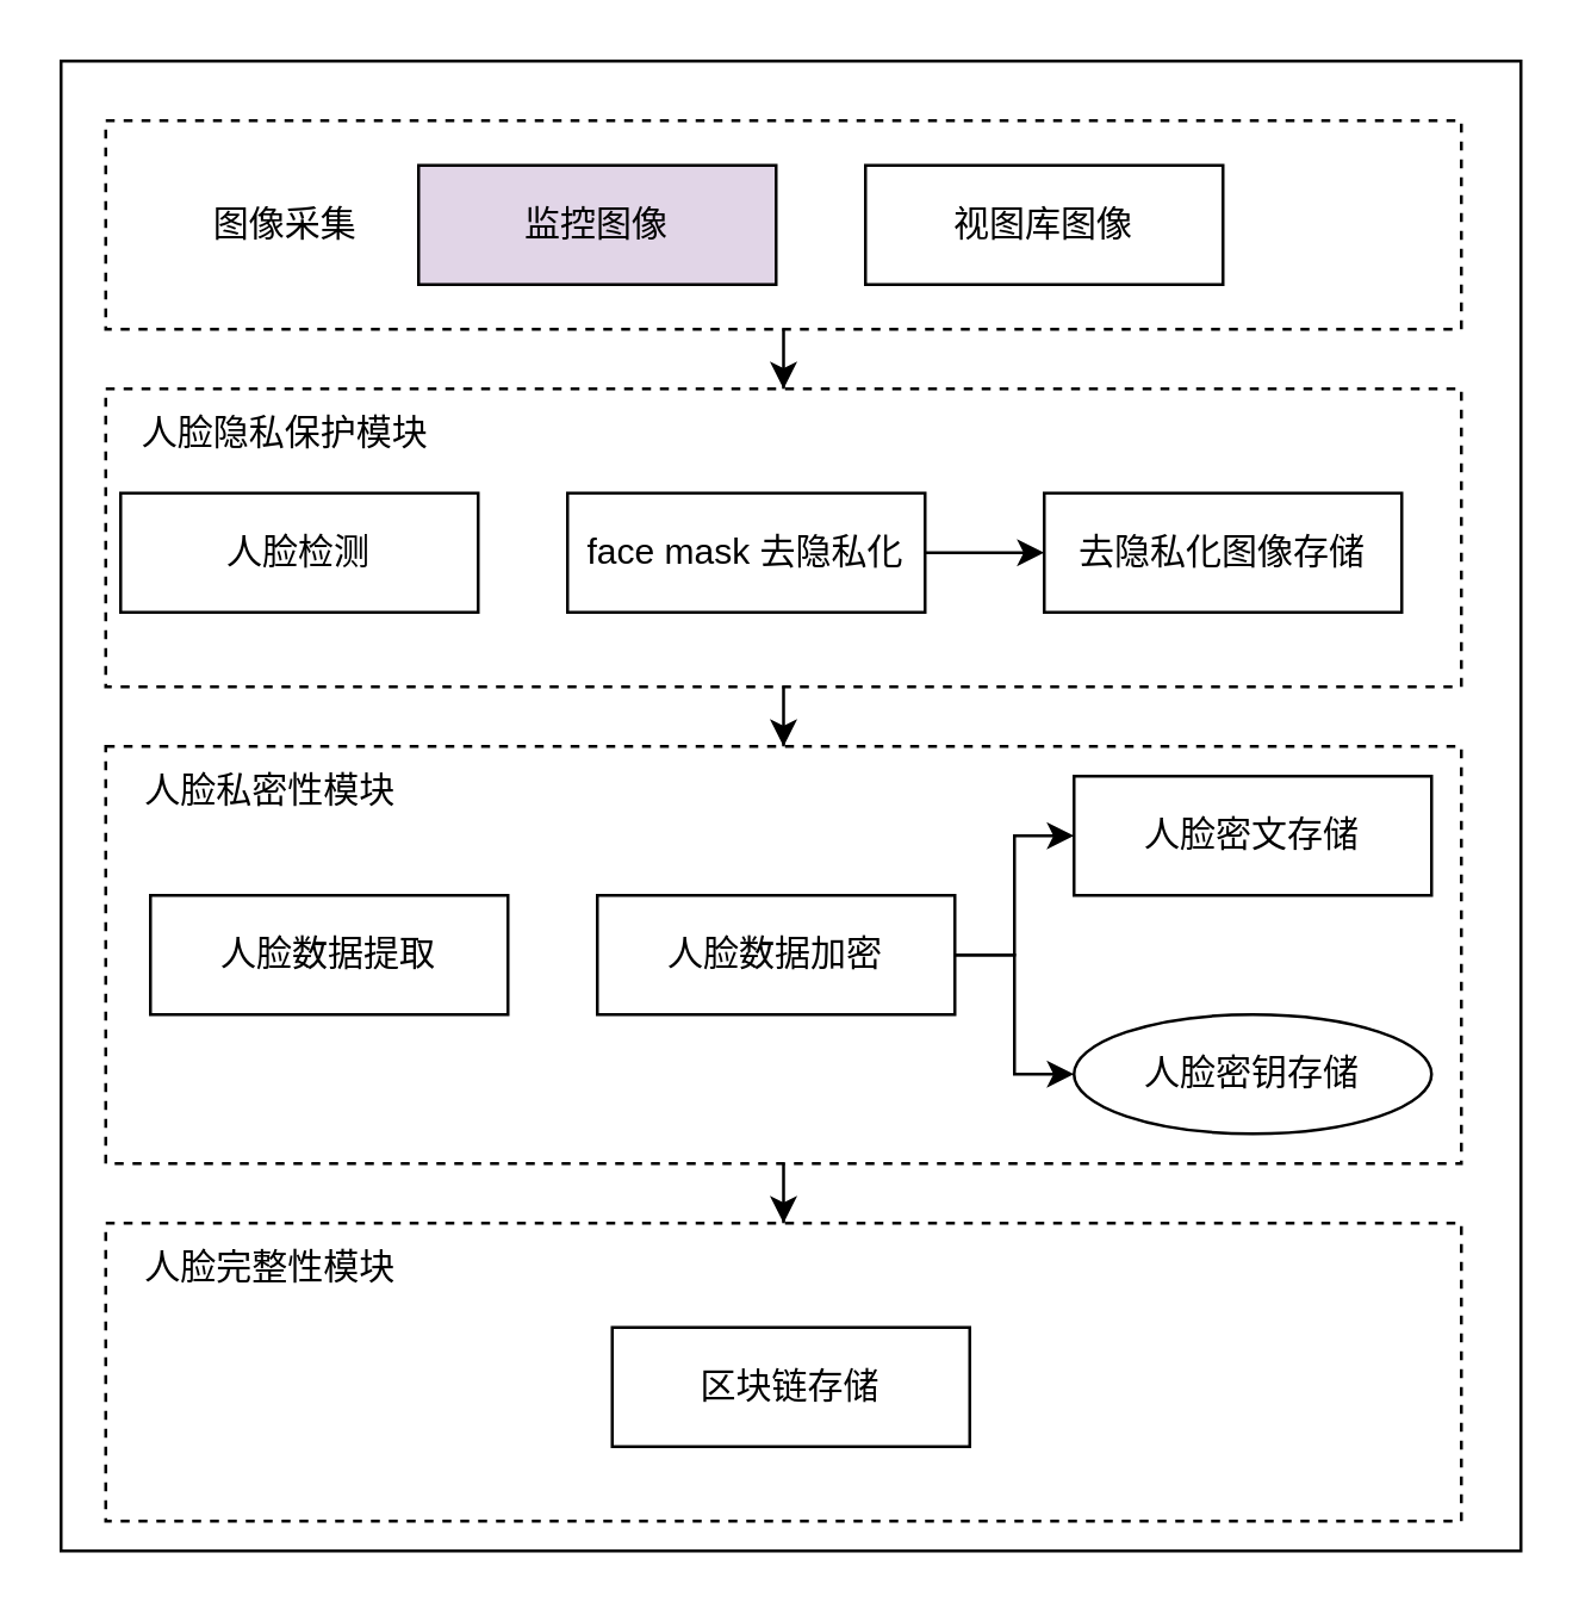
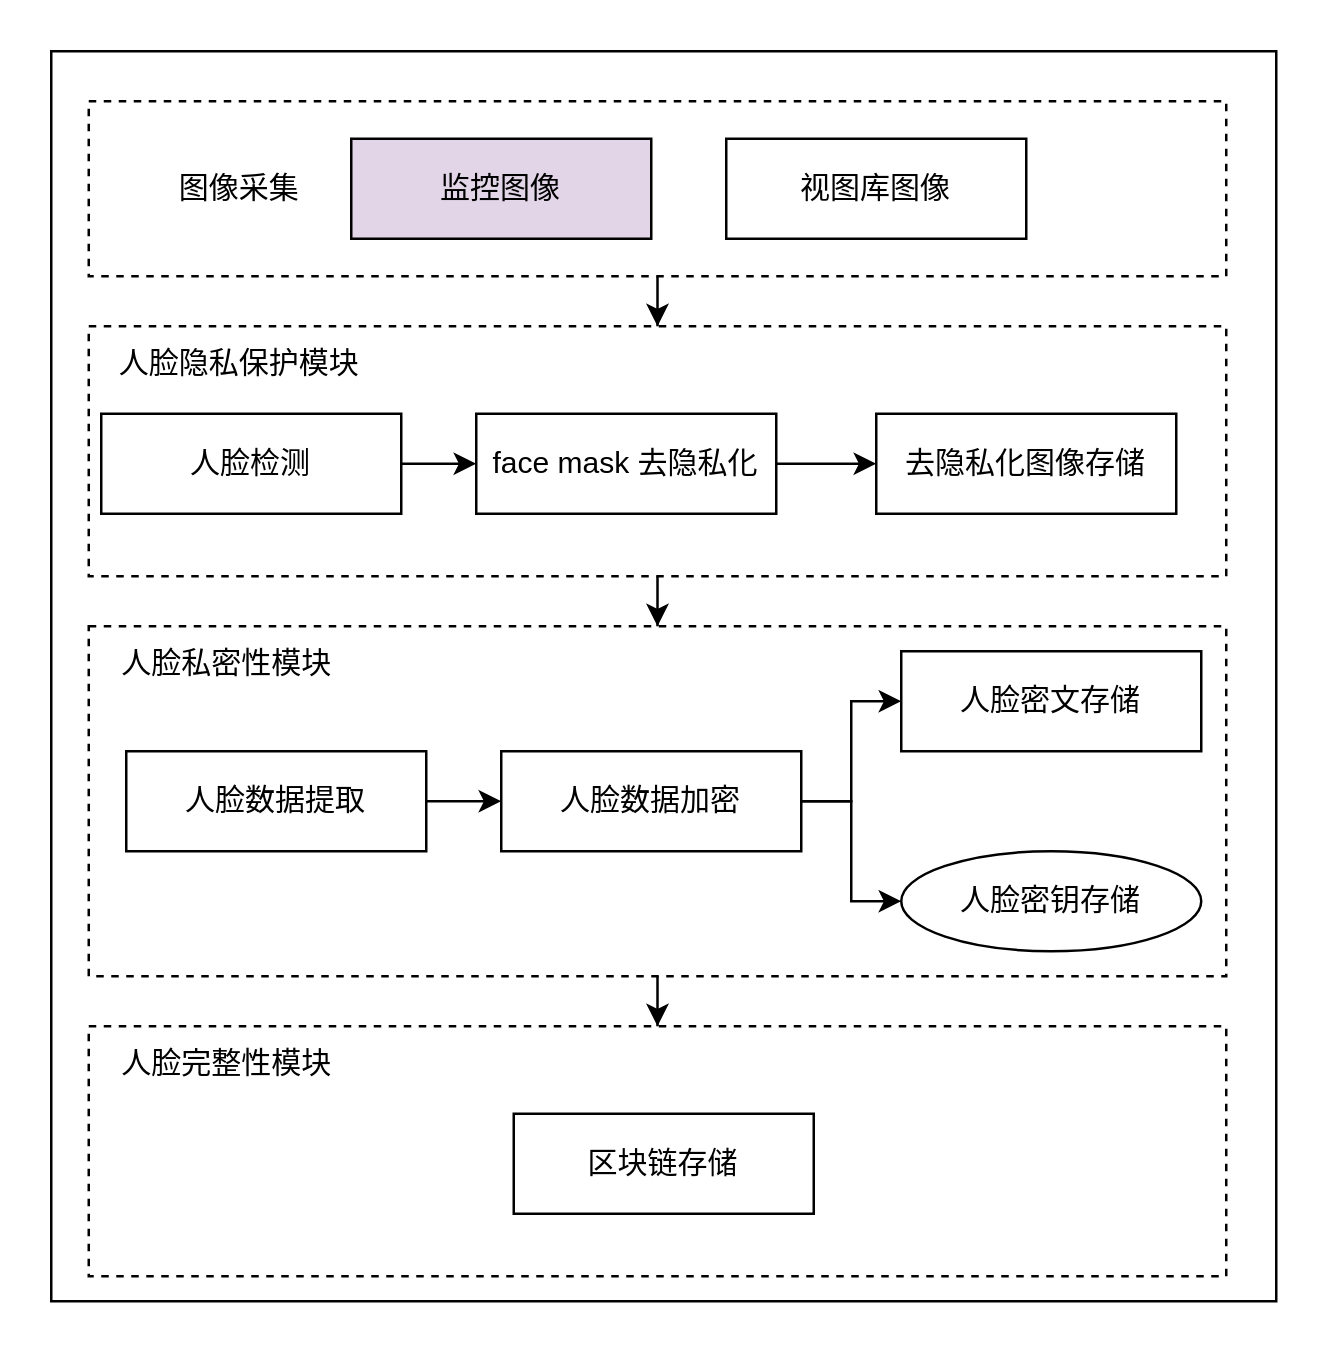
  <mxCell id="0" />
  <mxCell id="1" parent="0" />
  <mxCell id="2" value="" style="rounded=0;whiteSpace=wrap;html=1;fillColor=none;" parent="1" vertex="1"><mxGeometry x="20" y="20" width="490" height="500" as="geometry" /></mxCell>
  <mxCell id="3" value="" style="rounded=0;whiteSpace=wrap;html=1;fillColor=none;dashed=1;" parent="1" vertex="1"><mxGeometry x="35" y="410" width="455" height="100" as="geometry" /></mxCell>
  <mxCell id="4" value="" style="rounded=0;whiteSpace=wrap;html=1;fillColor=none;dashed=1;" parent="1" vertex="1"><mxGeometry x="35" y="250" width="455" height="140" as="geometry" /></mxCell>
  <mxCell id="5" value="" style="rounded=0;whiteSpace=wrap;html=1;fillColor=none;dashed=1;" parent="1" vertex="1"><mxGeometry x="35" y="130" width="455" height="100" as="geometry" /></mxCell>
  <mxCell id="6" value="" style="rounded=0;whiteSpace=wrap;html=1;fillColor=none;dashed=1;" parent="1" vertex="1"><mxGeometry x="35" y="40" width="455" height="70" as="geometry" /></mxCell>
  <mxCell id="7" value="监控图像" style="rounded=0;whiteSpace=wrap;html=1;fontSize=12;glass=0;strokeWidth=1;shadow=0;fillColor=#e1d5e7;" parent="1" vertex="1"><mxGeometry x="140" y="55" width="120" height="40" as="geometry" /></mxCell>
  <mxCell id="8" value="图像采集" style="text;html=1;align=center;verticalAlign=middle;resizable=0;points=[];autosize=1;strokeColor=none;fillColor=none;" parent="1" vertex="1"><mxGeometry x="60" y="60" width="70" height="30" as="geometry" /></mxCell>
+ <mxCell id="9" style="edgeStyle=orthogonalEdgeStyle;rounded=0;orthogonalLoop=1;jettySize=auto;html=1;" parent="1" source="10" target="12" edge="1"><mxGeometry relative="1" as="geometry" /></mxCell>
  <mxCell id="10" value="人脸检测" style="rounded=0;whiteSpace=wrap;html=1;fillColor=default;" parent="1" vertex="1"><mxGeometry x="40" y="165" width="120" height="40" as="geometry" /></mxCell>
  <mxCell id="11" style="edgeStyle=orthogonalEdgeStyle;rounded=0;orthogonalLoop=1;jettySize=auto;html=1;entryX=0;entryY=0.5;entryDx=0;entryDy=0;" parent="1" source="12" target="13" edge="1"><mxGeometry relative="1" as="geometry" /></mxCell>
  <mxCell id="12" value="face mask 去隐私化" style="rounded=0;whiteSpace=wrap;html=1;fillColor=default;" parent="1" vertex="1"><mxGeometry x="190" y="165" width="120" height="40" as="geometry" /></mxCell>
  <mxCell id="13" value="去隐私化图像存储" style="rounded=0;whiteSpace=wrap;html=1;fillColor=default;" parent="1" vertex="1"><mxGeometry x="350" y="165" width="120" height="40" as="geometry" /></mxCell>
+ <mxCell id="14" style="edgeStyle=orthogonalEdgeStyle;rounded=0;orthogonalLoop=1;jettySize=auto;html=1;entryX=0;entryY=0.5;entryDx=0;entryDy=0;" parent="1" source="15" target="18" edge="1"><mxGeometry relative="1" as="geometry" /></mxCell>
  <mxCell id="15" value="人脸数据提取" style="rounded=0;whiteSpace=wrap;html=1;fillColor=default;" parent="1" vertex="1"><mxGeometry x="50" y="300" width="120" height="40" as="geometry" /></mxCell>
  <mxCell id="16" style="edgeStyle=orthogonalEdgeStyle;rounded=0;orthogonalLoop=1;jettySize=auto;html=1;entryX=0;entryY=0.5;entryDx=0;entryDy=0;" parent="1" source="18" target="19" edge="1"><mxGeometry relative="1" as="geometry" /></mxCell>
  <mxCell id="17" style="edgeStyle=orthogonalEdgeStyle;rounded=0;orthogonalLoop=1;jettySize=auto;html=1;entryX=0;entryY=0.5;entryDx=0;entryDy=0;" parent="1" source="18" target="20" edge="1"><mxGeometry relative="1" as="geometry" /></mxCell>
  <mxCell id="18" value="人脸数据加密" style="rounded=0;whiteSpace=wrap;html=1;fillColor=default;" parent="1" vertex="1"><mxGeometry x="200" y="300" width="120" height="40" as="geometry" /></mxCell>
  <mxCell id="19" value="人脸密文存储" style="rounded=0;whiteSpace=wrap;html=1;fillColor=default;" parent="1" vertex="1"><mxGeometry x="360" y="260" width="120" height="40" as="geometry" /></mxCell>
  <mxCell id="20" value="人脸密钥存储" style="ellipse;whiteSpace=wrap;html=1;fillColor=default;" parent="1" vertex="1"><mxGeometry x="360" y="340" width="120" height="40" as="geometry" /></mxCell>
  <mxCell id="21" value="区块链存储" style="rounded=0;whiteSpace=wrap;html=1;fillColor=default;" parent="1" vertex="1"><mxGeometry x="205" y="445" width="120" height="40" as="geometry" /></mxCell>
  <mxCell id="22" style="edgeStyle=orthogonalEdgeStyle;rounded=0;orthogonalLoop=1;jettySize=auto;html=1;entryX=0.5;entryY=0;entryDx=0;entryDy=0;" parent="1" source="6" target="5" edge="1"><mxGeometry relative="1" as="geometry" /></mxCell>
  <mxCell id="23" style="edgeStyle=orthogonalEdgeStyle;rounded=0;orthogonalLoop=1;jettySize=auto;html=1;entryX=0.5;entryY=0;entryDx=0;entryDy=0;" parent="1" source="5" target="4" edge="1"><mxGeometry relative="1" as="geometry" /></mxCell>
  <mxCell id="24" style="edgeStyle=orthogonalEdgeStyle;rounded=0;orthogonalLoop=1;jettySize=auto;html=1;entryX=0.5;entryY=0;entryDx=0;entryDy=0;" parent="1" source="4" target="3" edge="1"><mxGeometry relative="1" as="geometry" /></mxCell>
  <mxCell id="25" value="人脸隐私保护模块" style="text;html=1;align=center;verticalAlign=middle;resizable=0;points=[];autosize=1;strokeColor=none;fillColor=none;" parent="1" vertex="1"><mxGeometry x="35" y="130" width="120" height="30" as="geometry" /></mxCell>
  <mxCell id="26" value="人脸私密性模块&lt;br&gt;" style="text;html=1;align=center;verticalAlign=middle;resizable=0;points=[];autosize=1;strokeColor=none;fillColor=none;" parent="1" vertex="1"><mxGeometry x="35" y="250" width="110" height="30" as="geometry" /></mxCell>
  <mxCell id="27" value="人脸完整性模块" style="text;html=1;align=center;verticalAlign=middle;resizable=0;points=[];autosize=1;strokeColor=none;fillColor=none;" parent="1" vertex="1"><mxGeometry x="35" y="410" width="110" height="30" as="geometry" /></mxCell>
  <mxCell id="28" value="视图库图像" style="rounded=0;whiteSpace=wrap;html=1;" vertex="1" parent="1"><mxGeometry x="290" y="55" width="120" height="40" as="geometry" /></mxCell>
